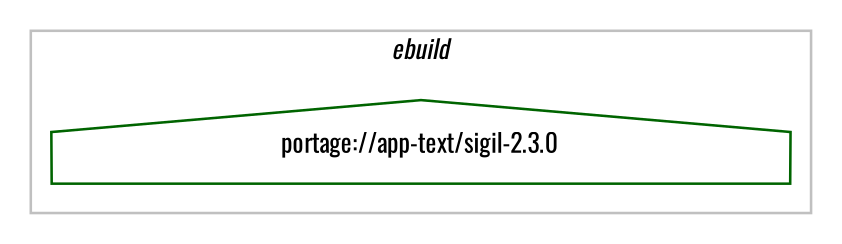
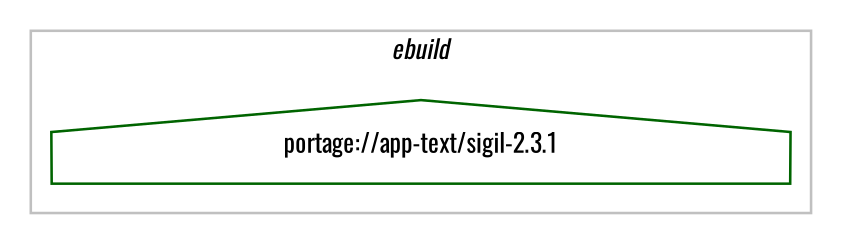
  digraph {
    compound=true
    concentrate=true
    fontname=Oswald
    fontsize=10
    newrank=true
    rankdir=TB
    ranksep=1.5
-   n1 [color=darkgreen fontname=Oswald fontsize=10 label="portage://app-text/sigil-2.3.0" width=4 shape=house]
+   n1 [color=darkgreen fontname=Oswald fontsize=10 label="portage://app-text/sigil-2.3.1" width=4 shape=house]
    subgraph cluster_1 {
      color=gray
      label=<<i>ebuild</i>>
      n1
    }
    subgraph cluster_2 {
      color=gray
      label=<<i>dependencies</i>>
      subgraph cluster_3 {
        color=gray
        fillcolor="#eeeeee"
        label=<<i>compile</i>>
        style=filled
      }
      subgraph cluster_4 {
        color=gray
        fillcolor="#eeeeee"
        label=<<i>compile and run</i>>
        style=filled
      }
      subgraph cluster_5 {
        color=gray
        fillcolor="#eeeeee"
        label=<<i>run</i>>
        style=filled
      }
    }
    subgraph cluster_6 {
      color=gray
      label=<<i>candidates</i>>
      rank=same
    }
  }
